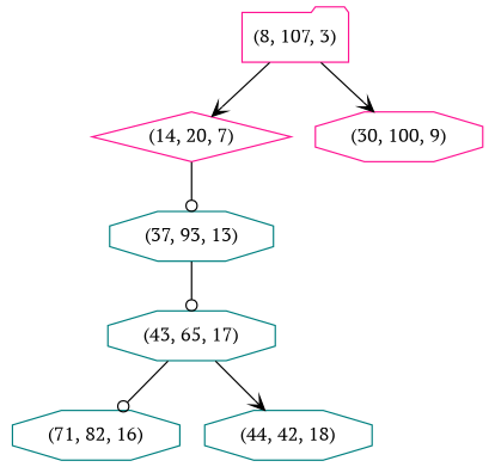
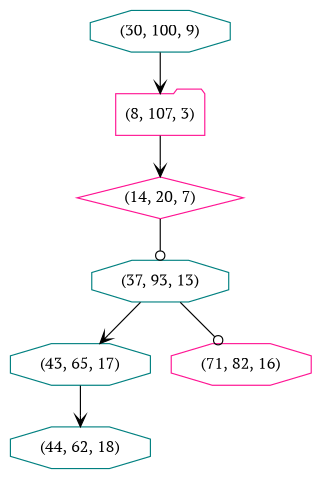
  digraph {
    fontname="PT Serif"
    node [color=teal fontname="PT Serif" shape=octagon]
    edge [arrowhead=vee fontname="PT Serif"]
    "(8, 107, 3)" [color=deeppink shape=folder]
    "(14, 20, 7)" [color=deeppink shape=diamond]
-   "(30, 100, 9)" [color=deeppink]
+   "(30, 100, 9)"
    "(37, 93, 13)"
    "(43, 65, 17)"
-   "(71, 82, 16)"
-   "(44, 62, 18)" [label="(44, 42, 18)"]
+   "(71, 82, 16)" [color=deeppink]
+   "(44, 62, 18)"
    "(8, 107, 3)" -> "(14, 20, 7)"
-   "(8, 107, 3)" -> "(30, 100, 9)"
+   "(30, 100, 9)" -> "(8, 107, 3)"
    "(14, 20, 7)" -> "(37, 93, 13)" [arrowhead=odot]
-   "(37, 93, 13)" -> "(43, 65, 17)" [arrowhead=odot]
-   "(43, 65, 17)" -> "(71, 82, 16)" [arrowhead=odot]
+   "(37, 93, 13)" -> "(43, 65, 17)"
+   "(37, 93, 13)" -> "(71, 82, 16)" [arrowhead=odot]
    "(43, 65, 17)" -> "(44, 62, 18)"
  }
